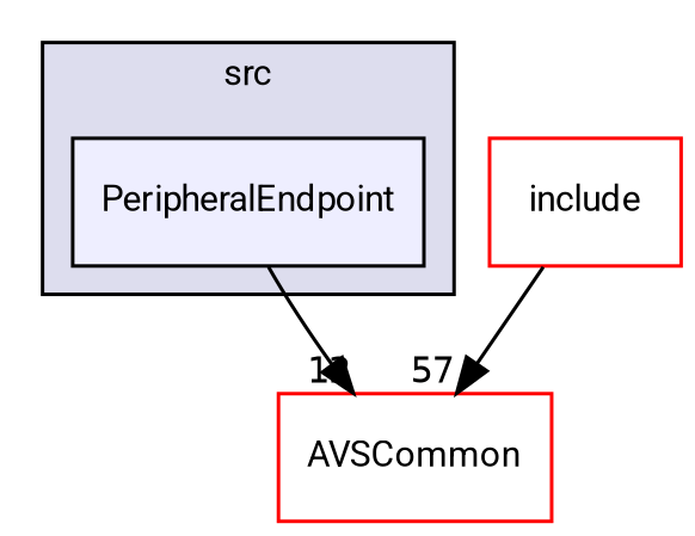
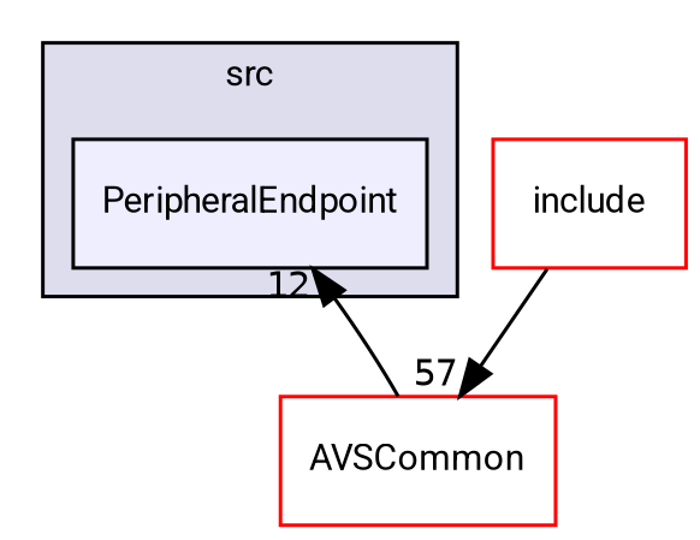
  digraph {
    compound=true
    fontname=Roboto
    node [fillcolor=white fontname=Roboto fontsize=10 shape=box style=filled color=red]
    edge [fontname=Roboto labeldistance=1.5 labelfontname=Helvetica labelfontsize=10]
    n1 [fillcolor="#eeeeff" label=PeripheralEndpoint pencolor=black color=""]
    n2 [label=AVSCommon]
    n3 [label=include]
    subgraph cluster_1 {
      bgcolor="#ddddee"
      fontsize=10
      label=src
      pencolor=black
      n1
    }
-   n1 -> n2 [headlabel=12]
+   n2 -> n1 [headlabel=12]
    n3 -> n2 [headlabel=57]
  }
